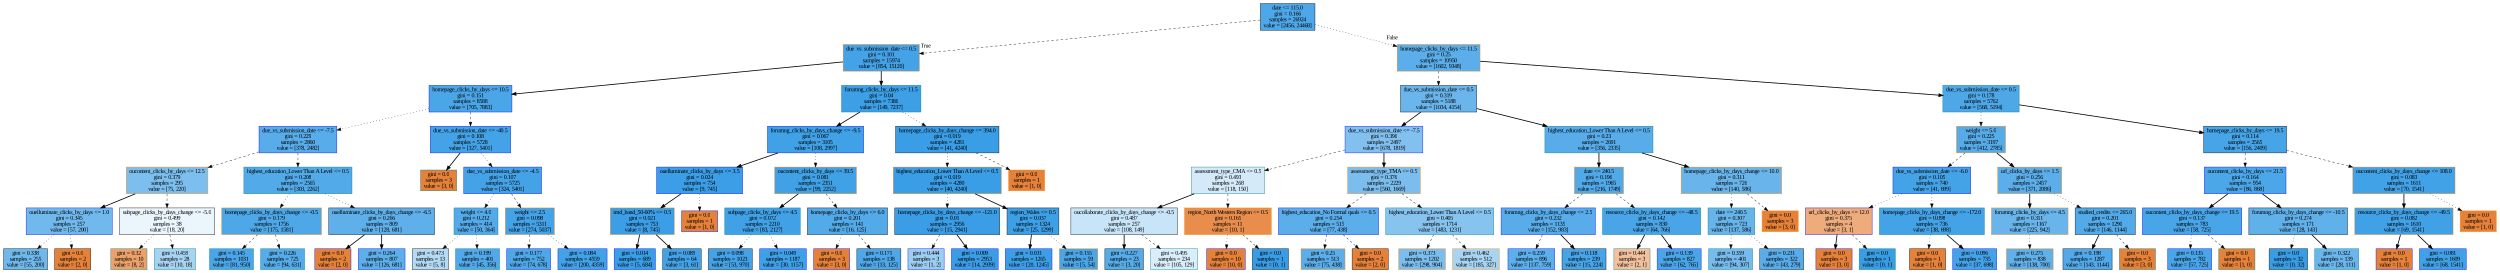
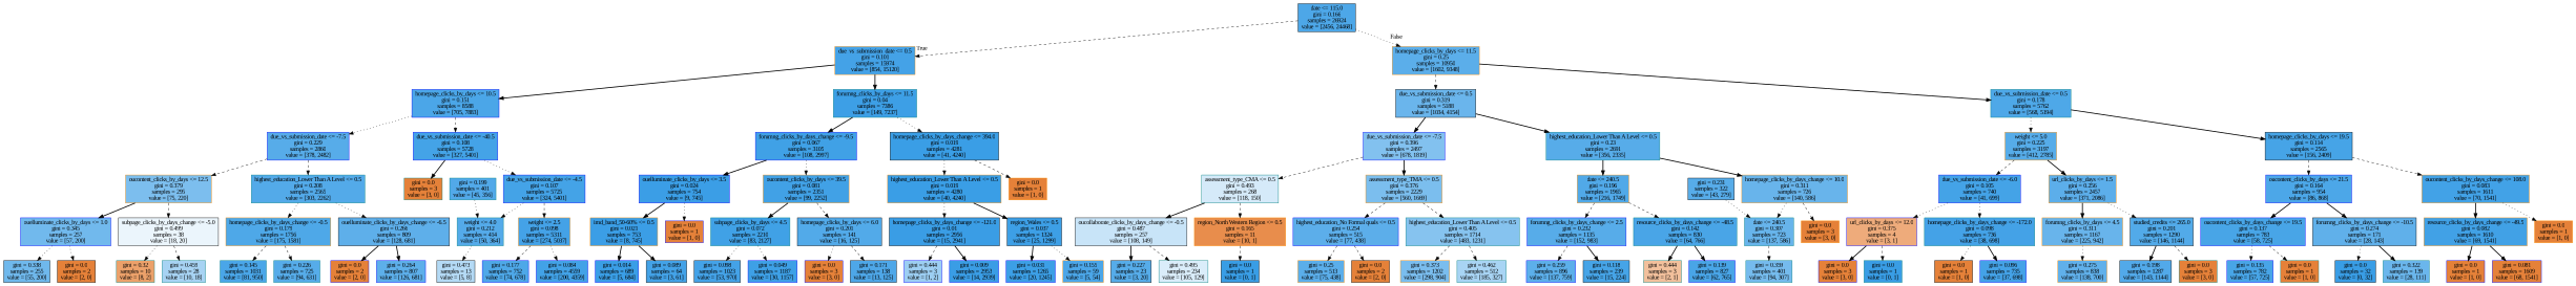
  digraph {
    fontname="Liberation Serif"
    node [color=blue fillcolor="#e58139ff" fontname="Liberation Serif" shape=box style=filled]
    edge [fontname="Liberation Serif" style=bold]
    n1 [color=black fillcolor="#399de5e5" label="date <= 115.0\ngini = 0.166\nsamples = 26924\nvalue = [2456, 24468]"]
    n2 [color=darkorange fillcolor="#399de5f1" label="due_vs_submission_date <= 0.5\ngini = 0.101\nsamples = 15974\nvalue = [854, 15120]"]
    n3 [color=darkorange fillcolor="#399de5d3" label="homepage_clicks_by_days <= 11.5\ngini = 0.25\nsamples = 10950\nvalue = [1602, 9348]"]
    n4 [fillcolor="#399de5e8" label="homepage_clicks_by_days <= 10.5\ngini = 0.151\nsamples = 8588\nvalue = [705, 7883]"]
    n5 [color=teal fillcolor="#399de5fa" label="forumng_clicks_by_days <= 11.5\ngini = 0.04\nsamples = 7386\nvalue = [149, 7237]"]
    n6 [color=black fillcolor="#399de5c0" label="due_vs_submission_date <= 0.5\ngini = 0.319\nsamples = 5188\nvalue = [1034, 4154]"]
    n7 [color=teal fillcolor="#399de5e3" label="due_vs_submission_date <= 0.5\ngini = 0.178\nsamples = 5762\nvalue = [568, 5194]"]
    n8 [fillcolor="#399de5d8" label="due_vs_submission_date <= -7.5\ngini = 0.229\nsamples = 2860\nvalue = [378, 2482]"]
    n9 [fillcolor="#399de5f0" label="due_vs_submission_date <= -40.5\ngini = 0.108\nsamples = 5728\nvalue = [327, 5401]"]
    n10 [fillcolor="#399de5f6" label="forumng_clicks_by_days_change <= -9.5\ngini = 0.067\nsamples = 3105\nvalue = [108, 2997]"]
    n11 [color=black fillcolor="#399de5fd" label="homepage_clicks_by_days_change <= 394.0\ngini = 0.019\nsamples = 4281\nvalue = [41, 4240]"]
    n12 [color=darkorange fillcolor="#399de5a8" label="oucontent_clicks_by_days <= 12.5\ngini = 0.379\nsamples = 295\nvalue = [75, 220]"]
    n13 [color=teal fillcolor="#399de5dd" label="highest_education_Lower Than A Level <= 0.5\ngini = 0.208\nsamples = 2565\nvalue = [303, 2262]"]
    n14 [color=teal label="gini = 0.0\nsamples = 3\nvalue = [3, 0]"]
    n15 [fillcolor="#399de5f0" label="due_vs_submission_date <= -4.5\ngini = 0.107\nsamples = 5725\nvalue = [324, 5401]"]
    n16 [fillcolor="#399de5b6" label="ouelluminate_clicks_by_days <= 1.0\ngini = 0.345\nsamples = 257\nvalue = [57, 200]"]
    n17 [color=black fillcolor="#399de519" label="subpage_clicks_by_days_change <= -5.0\ngini = 0.499\nsamples = 38\nvalue = [18, 20]"]
    n18 [color=darkorange fillcolor="#399de5e3" label="homepage_clicks_by_days_change <= -0.5\ngini = 0.179\nsamples = 1756\nvalue = [175, 1581]"]
    n19 [color=black fillcolor="#399de5cf" label="ouelluminate_clicks_by_days_change <= -6.5\ngini = 0.266\nsamples = 809\nvalue = [128, 681]"]
    n20 [color=black fillcolor="#399de5b9" label="gini = 0.338\nsamples = 255\nvalue = [55, 200]"]
    n21 [color=black label="gini = 0.0\nsamples = 2\nvalue = [2, 0]"]
    n22 [color=teal fillcolor="#e58139bf" label="gini = 0.32\nsamples = 10\nvalue = [8, 2]"]
    n23 [color=teal fillcolor="#399de571" label="gini = 0.459\nsamples = 28\nvalue = [10, 18]"]
    n24 [color=teal fillcolor="#399de5e9" label="gini = 0.145\nsamples = 1031\nvalue = [81, 950]"]
    n25 [color=teal fillcolor="#399de5d9" label="gini = 0.226\nsamples = 725\nvalue = [94, 631]"]
    n26 [label="gini = 0.0\nsamples = 2\nvalue = [2, 0]"]
    n27 [fillcolor="#399de5d0" label="gini = 0.264\nsamples = 807\nvalue = [126, 681]"]
    n28 [color=teal fillcolor="#399de5dc" label="weight <= 4.0\ngini = 0.212\nsamples = 414\nvalue = [50, 364]"]
    n29 [color=darkorange fillcolor="#399de5f1" label="weight <= 2.5\ngini = 0.098\nsamples = 5311\nvalue = [274, 5037]"]
    n30 [color=black fillcolor="#399de560" label="gini = 0.473\nsamples = 13\nvalue = [5, 8]"]
    n31 [color=teal fillcolor="#399de5df" label="gini = 0.199\nsamples = 401\nvalue = [45, 356]"]
    n32 [fillcolor="#399de5e3" label="gini = 0.177\nsamples = 752\nvalue = [74, 678]"]
    n33 [fillcolor="#399de5f3" label="gini = 0.084\nsamples = 4559\nvalue = [200, 4359]"]
    n34 [fillcolor="#399de5fc" label="ouelluminate_clicks_by_days <= 3.5\ngini = 0.024\nsamples = 754\nvalue = [9, 745]"]
    n35 [color=darkorange fillcolor="#399de5f4" label="oucontent_clicks_by_days <= 39.5\ngini = 0.081\nsamples = 2351\nvalue = [99, 2252]"]
    n36 [color=darkorange fillcolor="#399de5fd" label="highest_education_Lower Than A Level <= 0.5\ngini = 0.019\nsamples = 4280\nvalue = [40, 4240]"]
    n37 [color=darkorange label="gini = 0.0\nsamples = 1\nvalue = [1, 0]"]
    n38 [color=darkorange fillcolor="#399de5fc" label="imd_band_50-60% <= 0.5\ngini = 0.021\nsamples = 753\nvalue = [8, 745]"]
    n39 [label="gini = 0.0\nsamples = 1\nvalue = [1, 0]"]
    n40 [color=teal fillcolor="#399de5f5" label="subpage_clicks_by_days <= 4.5\ngini = 0.072\nsamples = 2210\nvalue = [83, 2127]"]
    n41 [color=black fillcolor="#399de5de" label="homepage_clicks_by_days <= 6.0\ngini = 0.201\nsamples = 141\nvalue = [16, 125]"]
    n42 [fillcolor="#399de5fd" label="gini = 0.014\nsamples = 689\nvalue = [5, 684]"]
    n43 [color=black fillcolor="#399de5f2" label="gini = 0.089\nsamples = 64\nvalue = [3, 61]"]
    n44 [color=black fillcolor="#399de5f1" label="gini = 0.098\nsamples = 1023\nvalue = [53, 970]"]
    n45 [fillcolor="#399de5f8" label="gini = 0.049\nsamples = 1187\nvalue = [30, 1157]"]
    n46 [label="gini = 0.0\nsamples = 3\nvalue = [3, 0]"]
    n47 [color=black fillcolor="#399de5e4" label="gini = 0.171\nsamples = 138\nvalue = [13, 125]"]
    n48 [color=black fillcolor="#399de5fe" label="homepage_clicks_by_days_change <= -121.0\ngini = 0.01\nsamples = 2956\nvalue = [15, 2941]"]
    n49 [color=black fillcolor="#399de5fa" label="region_Wales <= 0.5\ngini = 0.037\nsamples = 1324\nvalue = [25, 1299]"]
    n50 [fillcolor="#399de57f" label="gini = 0.444\nsamples = 3\nvalue = [1, 2]"]
    n51 [fillcolor="#399de5fe" label="gini = 0.009\nsamples = 2953\nvalue = [14, 2939]"]
    n52 [fillcolor="#399de5fb" label="gini = 0.031\nsamples = 1265\nvalue = [20, 1245]"]
    n53 [color=darkorange fillcolor="#399de5e7" label="gini = 0.155\nsamples = 59\nvalue = [5, 54]"]
    n54 [fillcolor="#399de5a0" label="due_vs_submission_date <= -7.5\ngini = 0.396\nsamples = 2497\nvalue = [678, 1819]"]
    n55 [color=teal fillcolor="#399de5d8" label="highest_education_Lower Than A Level <= 0.5\ngini = 0.23\nsamples = 2691\nvalue = [356, 2335]"]
    n56 [color=darkorange fillcolor="#399de5d9" label="weight <= 5.0\ngini = 0.225\nsamples = 3197\nvalue = [412, 2785]"]
    n57 [color=black fillcolor="#399de5ee" label="homepage_clicks_by_days <= 19.5\ngini = 0.114\nsamples = 2565\nvalue = [156, 2409]"]
    n58 [color=teal fillcolor="#399de536" label="assessment_type_CMA <= 0.5\ngini = 0.493\nsamples = 268\nvalue = [118, 150]"]
    n59 [color=darkorange fillcolor="#399de5a9" label="assessment_type_TMA <= 0.5\ngini = 0.376\nsamples = 2229\nvalue = [560, 1669]"]
    n60 [color=darkorange fillcolor="#399de5e0" label="date <= 240.5\ngini = 0.196\nsamples = 1965\nvalue = [216, 1749]"]
    n61 [color=darkorange fillcolor="#399de5c2" label="homepage_clicks_by_days_change <= 10.0\ngini = 0.311\nsamples = 726\nvalue = [140, 586]"]
    n62 [color=black fillcolor="#399de546" label="oucollaborate_clicks_by_days_change <= -0.5\ngini = 0.487\nsamples = 257\nvalue = [108, 149]"]
    n63 [color=darkorange fillcolor="#e58139e6" label="region_North Western Region <= 0.5\ngini = 0.165\nsamples = 11\nvalue = [10, 1]"]
    n64 [fillcolor="#399de5d2" label="highest_education_No Formal quals <= 0.5\ngini = 0.254\nsamples = 515\nvalue = [77, 438]"]
    n65 [color=teal fillcolor="#399de59b" label="highest_education_Lower Than A Level <= 0.5\ngini = 0.405\nsamples = 1714\nvalue = [483, 1231]"]
    n66 [color=black fillcolor="#399de5d9" label="gini = 0.227\nsamples = 23\nvalue = [3, 20]"]
    n67 [color=teal fillcolor="#399de52f" label="gini = 0.495\nsamples = 234\nvalue = [105, 129]"]
-   n68 [label="gini = 0.0\nsamples = 10\nvalue = [10, 0]"]
    n69 [color=black fillcolor="#399de5ff" label="gini = 0.0\nsamples = 1\nvalue = [0, 1]"]
    n70 [color=darkorange fillcolor="#399de5d3" label="gini = 0.25\nsamples = 513\nvalue = [75, 438]"]
    n71 [color=black label="gini = 0.0\nsamples = 2\nvalue = [2, 0]"]
    n72 [color=darkorange fillcolor="#399de5ab" label="gini = 0.373\nsamples = 1202\nvalue = [298, 904]"]
-   n73 [color=darkorange fillcolor="#399de56f" label="gini = 0.462\nsamples = 512\nvalue = [185, 327]"]
+   n73 [color=teal fillcolor="#399de56f" label="gini = 0.462\nsamples = 512\nvalue = [185, 327]"]
    n74 [fillcolor="#399de5d8" label="forumng_clicks_by_days_change <= 2.5\ngini = 0.232\nsamples = 1135\nvalue = [152, 983]"]
    n75 [color=teal fillcolor="#399de5ea" label="resource_clicks_by_days_change <= -48.5\ngini = 0.142\nsamples = 830\nvalue = [64, 766]"]
    n76 [color=teal fillcolor="#399de5c3" label="date <= 240.5\ngini = 0.307\nsamples = 723\nvalue = [137, 586]"]
    n77 [color=darkorange label="gini = 0.0\nsamples = 3\nvalue = [3, 0]"]
    n78 [fillcolor="#399de5d1" label="gini = 0.259\nsamples = 896\nvalue = [137, 759]"]
    n79 [color=black fillcolor="#399de5ee" label="gini = 0.118\nsamples = 239\nvalue = [15, 224]"]
    n80 [color=teal fillcolor="#e581397f" label="gini = 0.444\nsamples = 3\nvalue = [2, 1]"]
    n81 [fillcolor="#399de5ea" label="gini = 0.139\nsamples = 827\nvalue = [62, 765]"]
    n82 [color=teal fillcolor="#399de5b1" label="gini = 0.359\nsamples = 401\nvalue = [94, 307]"]
    n83 [color=black fillcolor="#399de5d8" label="gini = 0.231\nsamples = 322\nvalue = [43, 279]"]
    n84 [fillcolor="#399de5f0" label="due_vs_submission_date <= -6.0\ngini = 0.105\nsamples = 740\nvalue = [41, 699]"]
    n85 [color=darkorange fillcolor="#399de5d2" label="url_clicks_by_days <= 1.5\ngini = 0.256\nsamples = 2457\nvalue = [371, 2086]"]
    n86 [fillcolor="#399de5e6" label="oucontent_clicks_by_days <= 21.5\ngini = 0.164\nsamples = 954\nvalue = [86, 868]"]
    n87 [color=darkorange fillcolor="#399de5f3" label="oucontent_clicks_by_days_change <= 108.0\ngini = 0.083\nsamples = 1611\nvalue = [70, 1541]"]
    n88 [fillcolor="#e58139aa" label="url_clicks_by_days <= 12.0\ngini = 0.375\nsamples = 4\nvalue = [3, 1]"]
    n89 [color=teal fillcolor="#399de5f1" label="homepage_clicks_by_days_change <= -172.0\ngini = 0.098\nsamples = 736\nvalue = [38, 698]"]
    n90 [color=darkorange fillcolor="#399de5c2" label="forumng_clicks_by_days <= 4.5\ngini = 0.311\nsamples = 1167\nvalue = [225, 942]"]
    n91 [color=black fillcolor="#399de5de" label="studied_credits <= 265.0\ngini = 0.201\nsamples = 1290\nvalue = [146, 1144]"]
    n92 [label="gini = 0.0\nsamples = 3\nvalue = [3, 0]"]
    n93 [color=teal fillcolor="#399de5ff" label="gini = 0.0\nsamples = 1\nvalue = [0, 1]"]
    n94 [color=black label="gini = 0.0\nsamples = 1\nvalue = [1, 0]"]
    n95 [fillcolor="#399de5f1" label="gini = 0.096\nsamples = 735\nvalue = [37, 698]"]
    n96 [color=darkorange fillcolor="#399de5cd" label="gini = 0.275\nsamples = 838\nvalue = [138, 700]"]
    n97 [color=black fillcolor="#399de5df" label="gini = 0.198\nsamples = 1287\nvalue = [143, 1144]"]
    n98 [color=teal label="gini = 0.0\nsamples = 3\nvalue = [3, 0]"]
    n99 [fillcolor="#399de5eb" label="oucontent_clicks_by_days_change <= 19.5\ngini = 0.137\nsamples = 783\nvalue = [58, 725]"]
    n100 [color=black fillcolor="#399de5cd" label="forumng_clicks_by_days_change <= -10.5\ngini = 0.274\nsamples = 171\nvalue = [28, 143]"]
    n101 [color=darkorange fillcolor="#399de5f4" label="resource_clicks_by_days_change <= -49.5\ngini = 0.082\nsamples = 1610\nvalue = [69, 1541]"]
    n102 [color=darkorange label="gini = 0.0\nsamples = 1\nvalue = [1, 0]"]
    n103 [fillcolor="#399de5eb" label="gini = 0.135\nsamples = 782\nvalue = [57, 725]"]
    n104 [color=teal label="gini = 0.0\nsamples = 1\nvalue = [1, 0]"]
    n105 [color=black fillcolor="#399de5ff" label="gini = 0.0\nsamples = 32\nvalue = [0, 32]"]
    n106 [color=teal fillcolor="#399de5bf" label="gini = 0.322\nsamples = 139\nvalue = [28, 111]"]
    n107 [label="gini = 0.0\nsamples = 1\nvalue = [1, 0]"]
-   n108 [fillcolor="#399de5f4" label="gini = 0.081\nsamples = 1609\nvalue = [68, 1541]"]
+   n108 [label="gini = 0.081\nsamples = 1609\nvalue = [68, 1541]"]
    n1 -> n2 [headlabel=True labelangle=45 labeldistance=2.5 style=dashed]
    n1 -> n3 [headlabel=False labelangle=-45 labeldistance=2.5 style=dotted]
    n2 -> n4
    n2 -> n5
    n3 -> n6 [style=dashed]
    n3 -> n7
    n4 -> n8 [style=dotted]
    n4 -> n9 [style=dashed]
    n5 -> n10
    n5 -> n11 [style=dotted]
    n6 -> n54
    n6 -> n55
    n7 -> n56 [style=dotted]
    n7 -> n57
    n8 -> n12 [style=dashed]
    n8 -> n13 [style=dashed]
    n9 -> n14
    n9 -> n15 [style=dotted]
    n10 -> n34
    n10 -> n35 [style=dotted]
    n11 -> n36 [style=dotted]
    n11 -> n37 [style=dashed]
    n12 -> n16
    n12 -> n17 [style=dashed]
    n13 -> n18 [style=dotted]
    n13 -> n19 [style=dotted]
    n15 -> n28 [style=dotted]
    n15 -> n29 [style=dashed]
    n16 -> n20 [style=dotted]
    n16 -> n21 [style=dotted]
    n17 -> n22 [style=dotted]
    n17 -> n23 [style=dashed]
    n18 -> n24 [style=dashed]
    n18 -> n25 [style=dashed]
    n19 -> n26
    n19 -> n27
    n28 -> n30 [style=dotted]
-   n28 -> n31 [style=dotted]
+   n31 -> n28 [style=dotted]
    n29 -> n32 [style=dashed]
    n29 -> n33 [style=dotted]
    n34 -> n38
    n34 -> n39 [style=dotted]
    n35 -> n40
    n35 -> n41 [style=dashed]
    n36 -> n48 [style=dotted]
    n36 -> n49
    n38 -> n42
    n38 -> n43
    n40 -> n44 [style=dotted]
    n40 -> n45 [style=dotted]
    n41 -> n46 [style=dotted]
    n41 -> n47 [style=dashed]
    n48 -> n50 [style=dashed]
    n48 -> n51
    n49 -> n52
    n49 -> n53 [style=dotted]
    n54 -> n58 [style=dashed]
    n54 -> n59
    n55 -> n60
    n55 -> n61
    n56 -> n84 [style=dashed]
    n56 -> n85
    n57 -> n86 [style=dashed]
    n57 -> n87 [style=dashed]
    n58 -> n62
    n58 -> n63 [style=dashed]
    n59 -> n64 [style=dashed]
    n59 -> n65 [style=dashed]
    n60 -> n74 [style=dashed]
    n60 -> n75 [style=dashed]
    n61 -> n76 [style=dotted]
    n61 -> n77 [style=dashed]
    n62 -> n66
    n62 -> n67 [style=dashed]
-   n63 -> n68 [style=dotted]
    n63 -> n69 [style=dashed]
    n64 -> n70 [style=dashed]
    n64 -> n71 [style=dashed]
    n65 -> n72 [style=dashed]
    n65 -> n73 [style=dashed]
    n74 -> n78 [style=dashed]
    n74 -> n79
    n75 -> n80
    n75 -> n81
-   n76 -> n82 [style=dotted]
-   n76 -> n83 [style=dotted]
+   n76 -> n82 [style=dashed]
+   n83 -> n76 [style=dotted]
    n84 -> n88 [style=dotted]
    n84 -> n89 [style=dotted]
    n85 -> n90
    n85 -> n91 [style=dotted]
    n86 -> n99
    n86 -> n100
    n87 -> n101
    n87 -> n102 [style=dotted]
    n88 -> n92
    n88 -> n93 [style=dashed]
    n89 -> n94 [style=dotted]
    n89 -> n95
    n90 -> n96 [style=dotted]
    n91 -> n97
    n91 -> n98 [style=dashed]
    n99 -> n103 [style=dotted]
    n99 -> n104 [style=dashed]
    n100 -> n105 [style=dotted]
    n100 -> n106
    n101 -> n107
    n101 -> n108
  }
